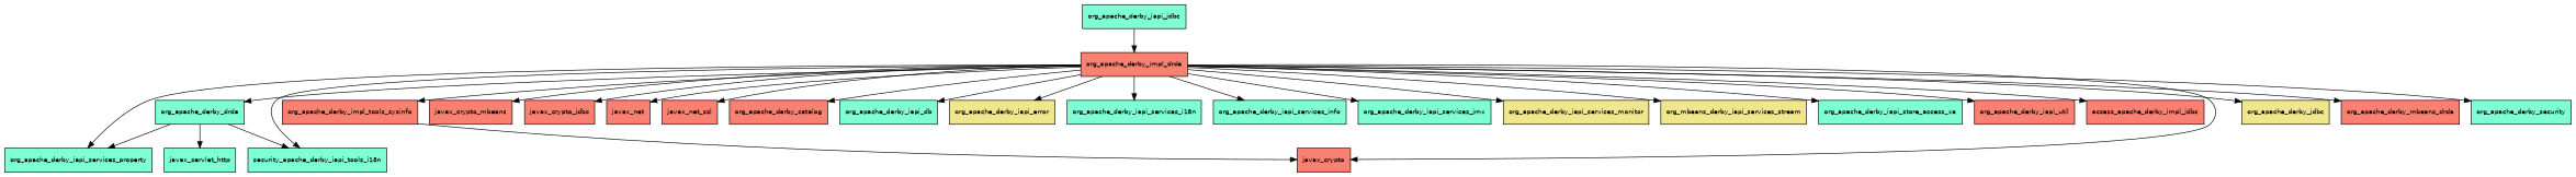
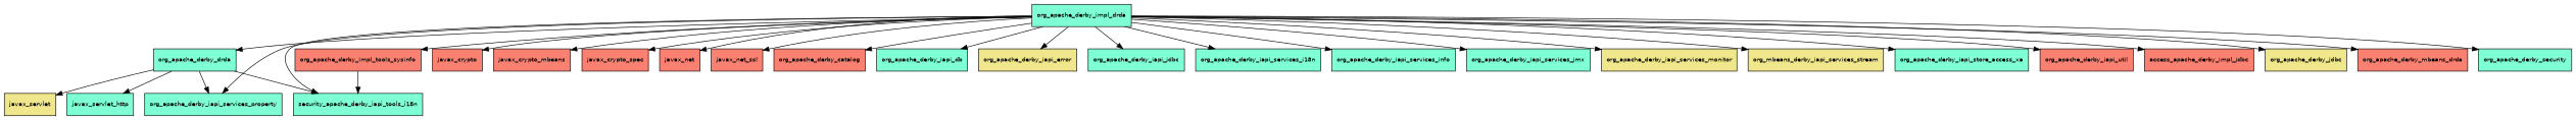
  digraph {
    fontname="DejaVu Sans"
    node [fillcolor=aquamarine fontname="DejaVu Sans" fontsize=10.0 shape=box style=filled]
    edge [fontname="DejaVu Sans"]
+   javax_servlet [fillcolor=khaki]
    org_apache_derby_drda
    javax_servlet_http
    org_apache_derby_iapi_services_property
    n5 [label=security_apache_derby_iapi_tools_i18n]
-   org_apache_derby_impl_drda [fillcolor=salmon]
+   org_apache_derby_impl_drda
    javax_crypto [fillcolor=salmon]
    n8 [fillcolor=salmon label=javax_crypto_mbeans]
-   javax_crypto_spec [fillcolor=salmon label=javax_crypto_jdbc]
+   javax_crypto_spec [fillcolor=salmon]
    javax_net [fillcolor=salmon]
    javax_net_ssl [fillcolor=salmon]
    org_apache_derby_catalog [fillcolor=salmon]
    org_apache_derby_iapi_db
    org_apache_derby_iapi_error [fillcolor=khaki]
    org_apache_derby_iapi_jdbc
    org_apache_derby_iapi_services_i18n
    org_apache_derby_iapi_services_info
    org_apache_derby_iapi_services_jmx
    org_apache_derby_iapi_services_monitor [fillcolor=khaki]
    n20 [fillcolor=khaki label=org_mbeans_derby_iapi_services_stream]
    org_apache_derby_iapi_store_access_xa
    org_apache_derby_iapi_util [fillcolor=salmon]
    n23 [fillcolor=salmon label=access_apache_derby_impl_jdbc]
    org_apache_derby_impl_tools_sysinfo [fillcolor=salmon]
    org_apache_derby_jdbc [fillcolor=khaki]
    org_apache_derby_mbeans_drda [fillcolor=salmon]
    org_apache_derby_security
+   org_apache_derby_drda -> javax_servlet
    org_apache_derby_drda -> javax_servlet_http
    org_apache_derby_drda -> org_apache_derby_iapi_services_property
    org_apache_derby_drda -> n5
    org_apache_derby_impl_drda -> org_apache_derby_drda
    org_apache_derby_impl_drda -> org_apache_derby_iapi_services_property
    org_apache_derby_impl_drda -> n5
    org_apache_derby_impl_drda -> javax_crypto
    org_apache_derby_impl_drda -> n8
    org_apache_derby_impl_drda -> javax_crypto_spec
    org_apache_derby_impl_drda -> javax_net
    org_apache_derby_impl_drda -> javax_net_ssl
    org_apache_derby_impl_drda -> org_apache_derby_catalog
    org_apache_derby_impl_drda -> org_apache_derby_iapi_db
    org_apache_derby_impl_drda -> org_apache_derby_iapi_error
-   org_apache_derby_iapi_jdbc -> org_apache_derby_impl_drda
+   org_apache_derby_impl_drda -> org_apache_derby_iapi_jdbc
    org_apache_derby_impl_drda -> org_apache_derby_iapi_services_i18n
    org_apache_derby_impl_drda -> org_apache_derby_iapi_services_info
    org_apache_derby_impl_drda -> org_apache_derby_iapi_services_jmx
    org_apache_derby_impl_drda -> org_apache_derby_iapi_services_monitor
    org_apache_derby_impl_drda -> n20
    org_apache_derby_impl_drda -> org_apache_derby_iapi_store_access_xa
    org_apache_derby_impl_drda -> org_apache_derby_iapi_util
    org_apache_derby_impl_drda -> n23
    org_apache_derby_impl_drda -> org_apache_derby_impl_tools_sysinfo
    org_apache_derby_impl_drda -> org_apache_derby_jdbc
    org_apache_derby_impl_drda -> org_apache_derby_mbeans_drda
    org_apache_derby_impl_drda -> org_apache_derby_security
-   org_apache_derby_impl_tools_sysinfo -> javax_crypto
+   org_apache_derby_impl_tools_sysinfo -> n5
  }
